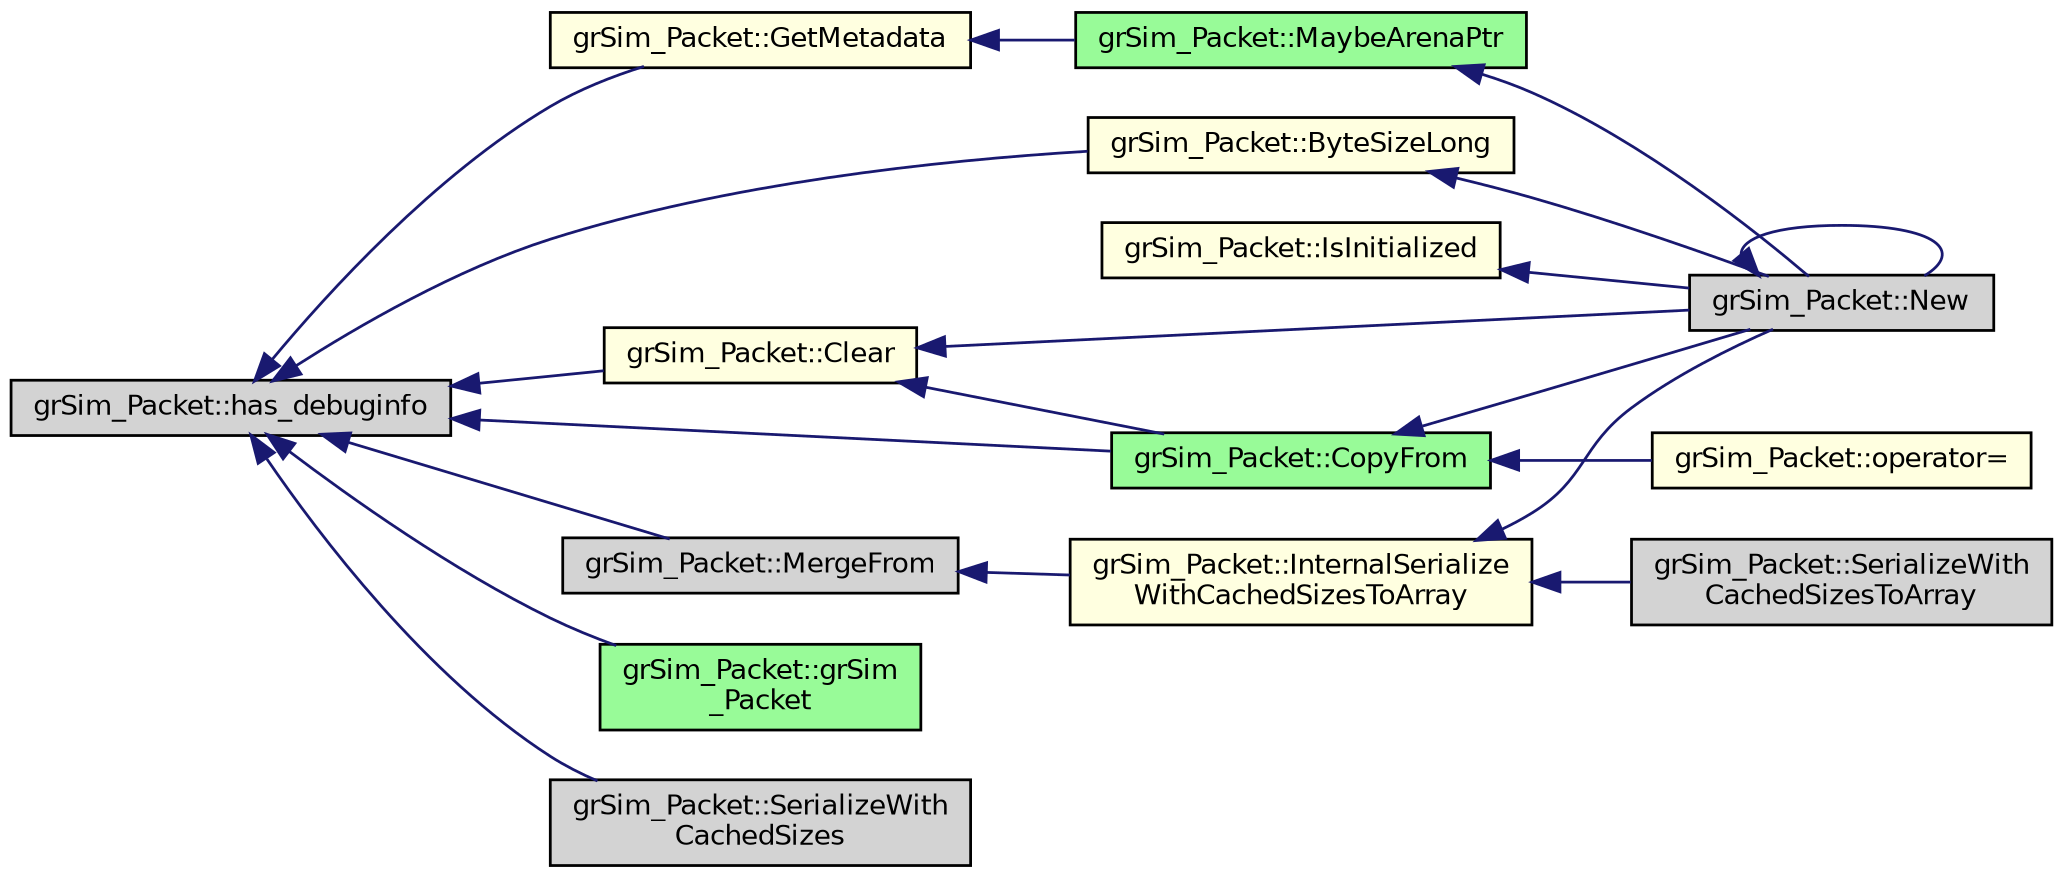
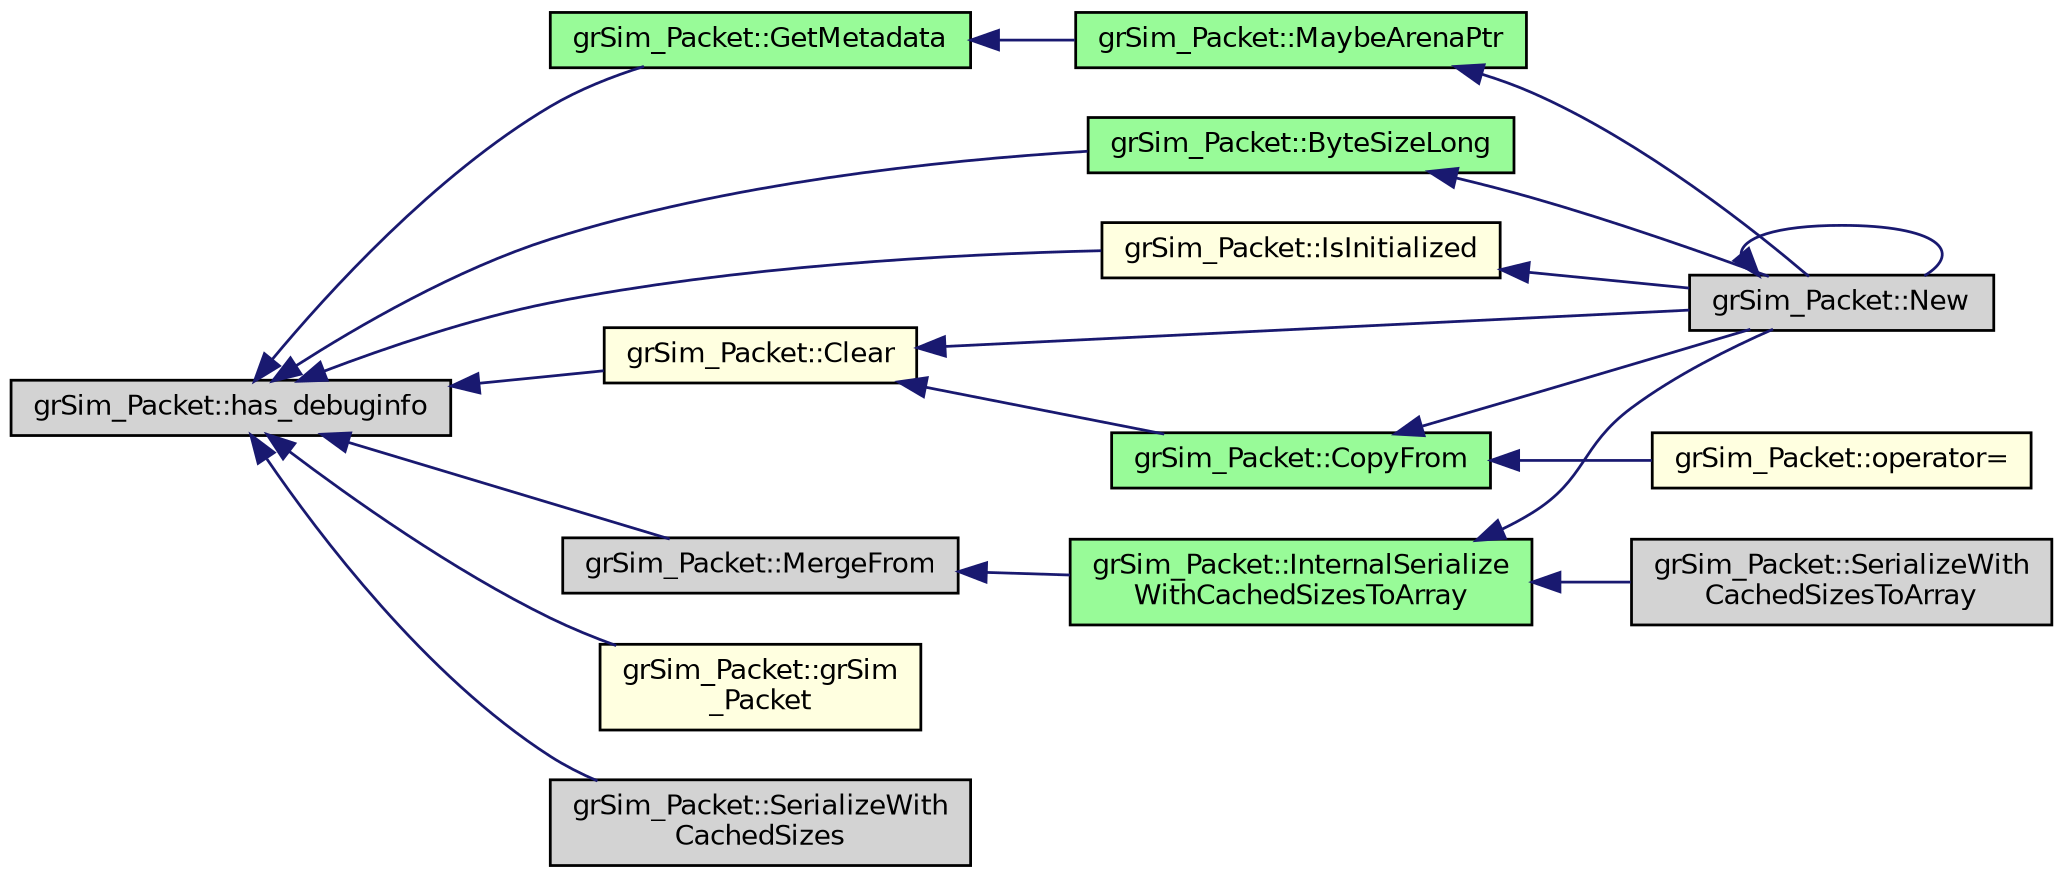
  digraph {
    rankdir=LR
    node [color=black fillcolor=lightgrey fontname=Helvetica fontsize=10 shape=record style=filled]
    edge [color=midnightblue dir=back fontname=Helvetica fontsize=10 labelfontname=Helvetica labelfontsize=10 style=solid]
    n1 [fontcolor=black height=0.2 label="grSim_Packet::has_debuginfo" width=0.4]
-   n2 [fillcolor=lightyellow height=0.2 label="grSim_Packet::ByteSizeLong" width=0.4]
+   n2 [fillcolor=palegreen height=0.2 label="grSim_Packet::ByteSizeLong" width=0.4]
    n3 [fillcolor=lightyellow height=0.2 label="grSim_Packet::Clear" width=0.4]
-   n4 [fillcolor=lightyellow height=0.2 label="grSim_Packet::GetMetadata" width=0.4]
-   n5 [fillcolor=palegreen height=0.2 label="grSim_Packet::grSim\l_Packet" width=0.4]
+   n4 [fillcolor=palegreen height=0.2 label="grSim_Packet::GetMetadata" width=0.4]
+   n5 [fillcolor=lightyellow height=0.2 label="grSim_Packet::grSim\l_Packet" width=0.4]
    n6 [fillcolor=lightyellow height=0.2 label="grSim_Packet::IsInitialized" width=0.4]
    n7 [height=0.2 label="grSim_Packet::MergeFrom" width=0.4]
    n8 [height=0.2 label="grSim_Packet::SerializeWith\lCachedSizes" width=0.4]
    n9 [height=0.2 label="grSim_Packet::New" width=0.4]
    n10 [fillcolor=palegreen height=0.2 label="grSim_Packet::CopyFrom" width=0.4]
    n11 [fillcolor=palegreen height=0.2 label="grSim_Packet::MaybeArenaPtr" width=0.4]
-   n12 [fillcolor=lightyellow height=0.2 label="grSim_Packet::InternalSerialize\lWithCachedSizesToArray" width=0.4]
+   n12 [fillcolor=palegreen height=0.2 label="grSim_Packet::InternalSerialize\lWithCachedSizesToArray" width=0.4]
    n13 [height=0.2 label="grSim_Packet::SerializeWith\lCachedSizesToArray" width=0.4]
    n14 [fillcolor=lightyellow height=0.2 label="grSim_Packet::operator=" width=0.4]
    n1 -> n2
    n1 -> n3
    n1 -> n4
    n1 -> n5
-   n1 -> n10
+   n1 -> n6
    n1 -> n7
    n1 -> n8
    n2 -> n9
    n3 -> n9
    n3 -> n10
    n4 -> n11
    n6 -> n9
    n7 -> n12
    n9 -> n9
    n10 -> n9
    n10 -> n14
    n11 -> n9
    n12 -> n9
    n12 -> n13
  }
